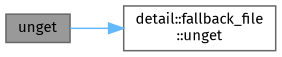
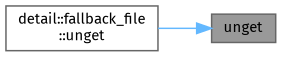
  digraph {
    rankdir=RL
    fontname="Fira Sans"
    node [fontname="Fira Sans" fontsize=10 shape=box style=filled]
    n1 [color=gray40 fillcolor=grey60 fontcolor=black height=0.2 label=unget width=0.4]
    n2 [color=grey40 fillcolor=white height=0.2 label="detail::fallback_file\l::unget" width=0.4]
-   n2 -> n1 [color=steelblue1 dir=back fontname="Fira Sans" fontsize=10 labelfontname=Helvetica labelfontsize=10 style=solid]
+   n1 -> n2 [color=steelblue1 dir=back fontname="Fira Sans" fontsize=10 labelfontname=Helvetica labelfontsize=10 style=solid]
  }
